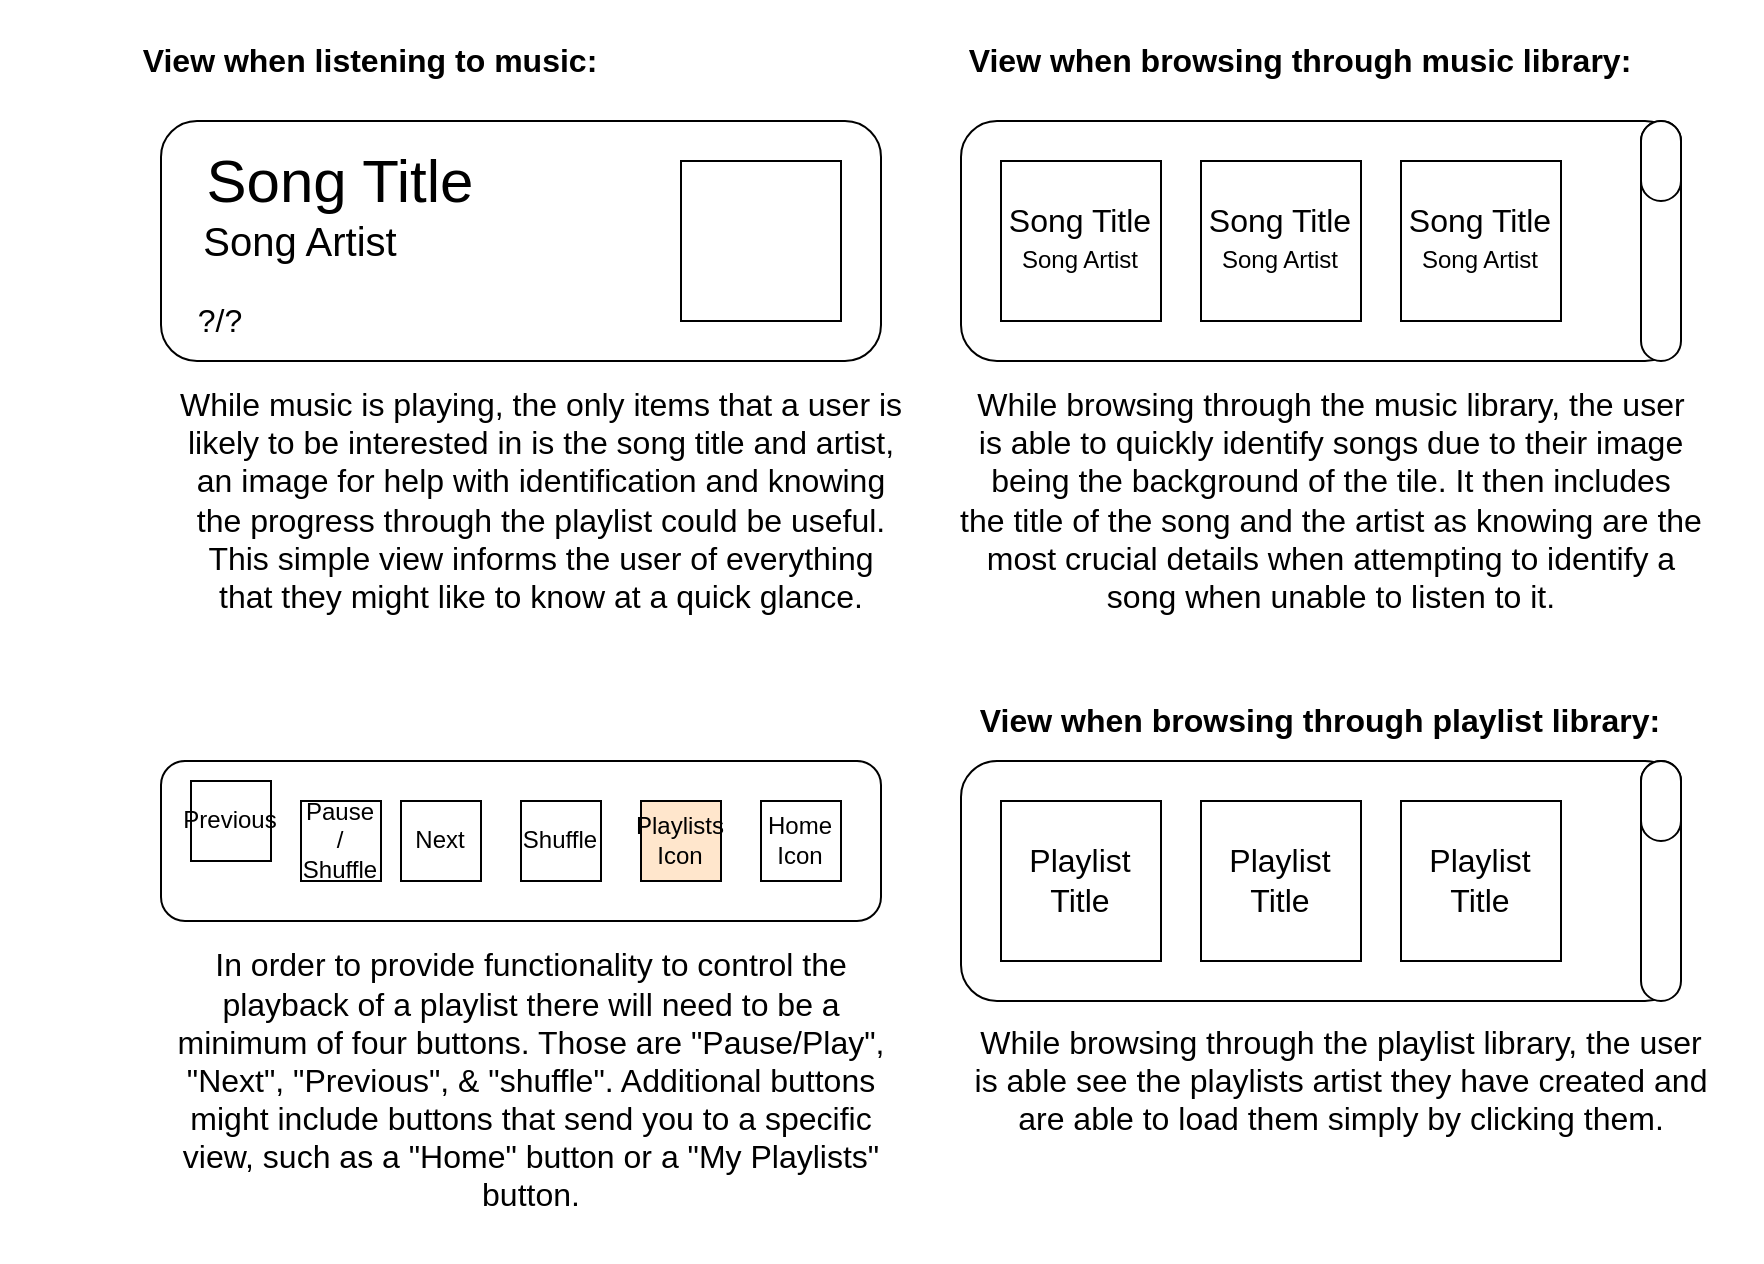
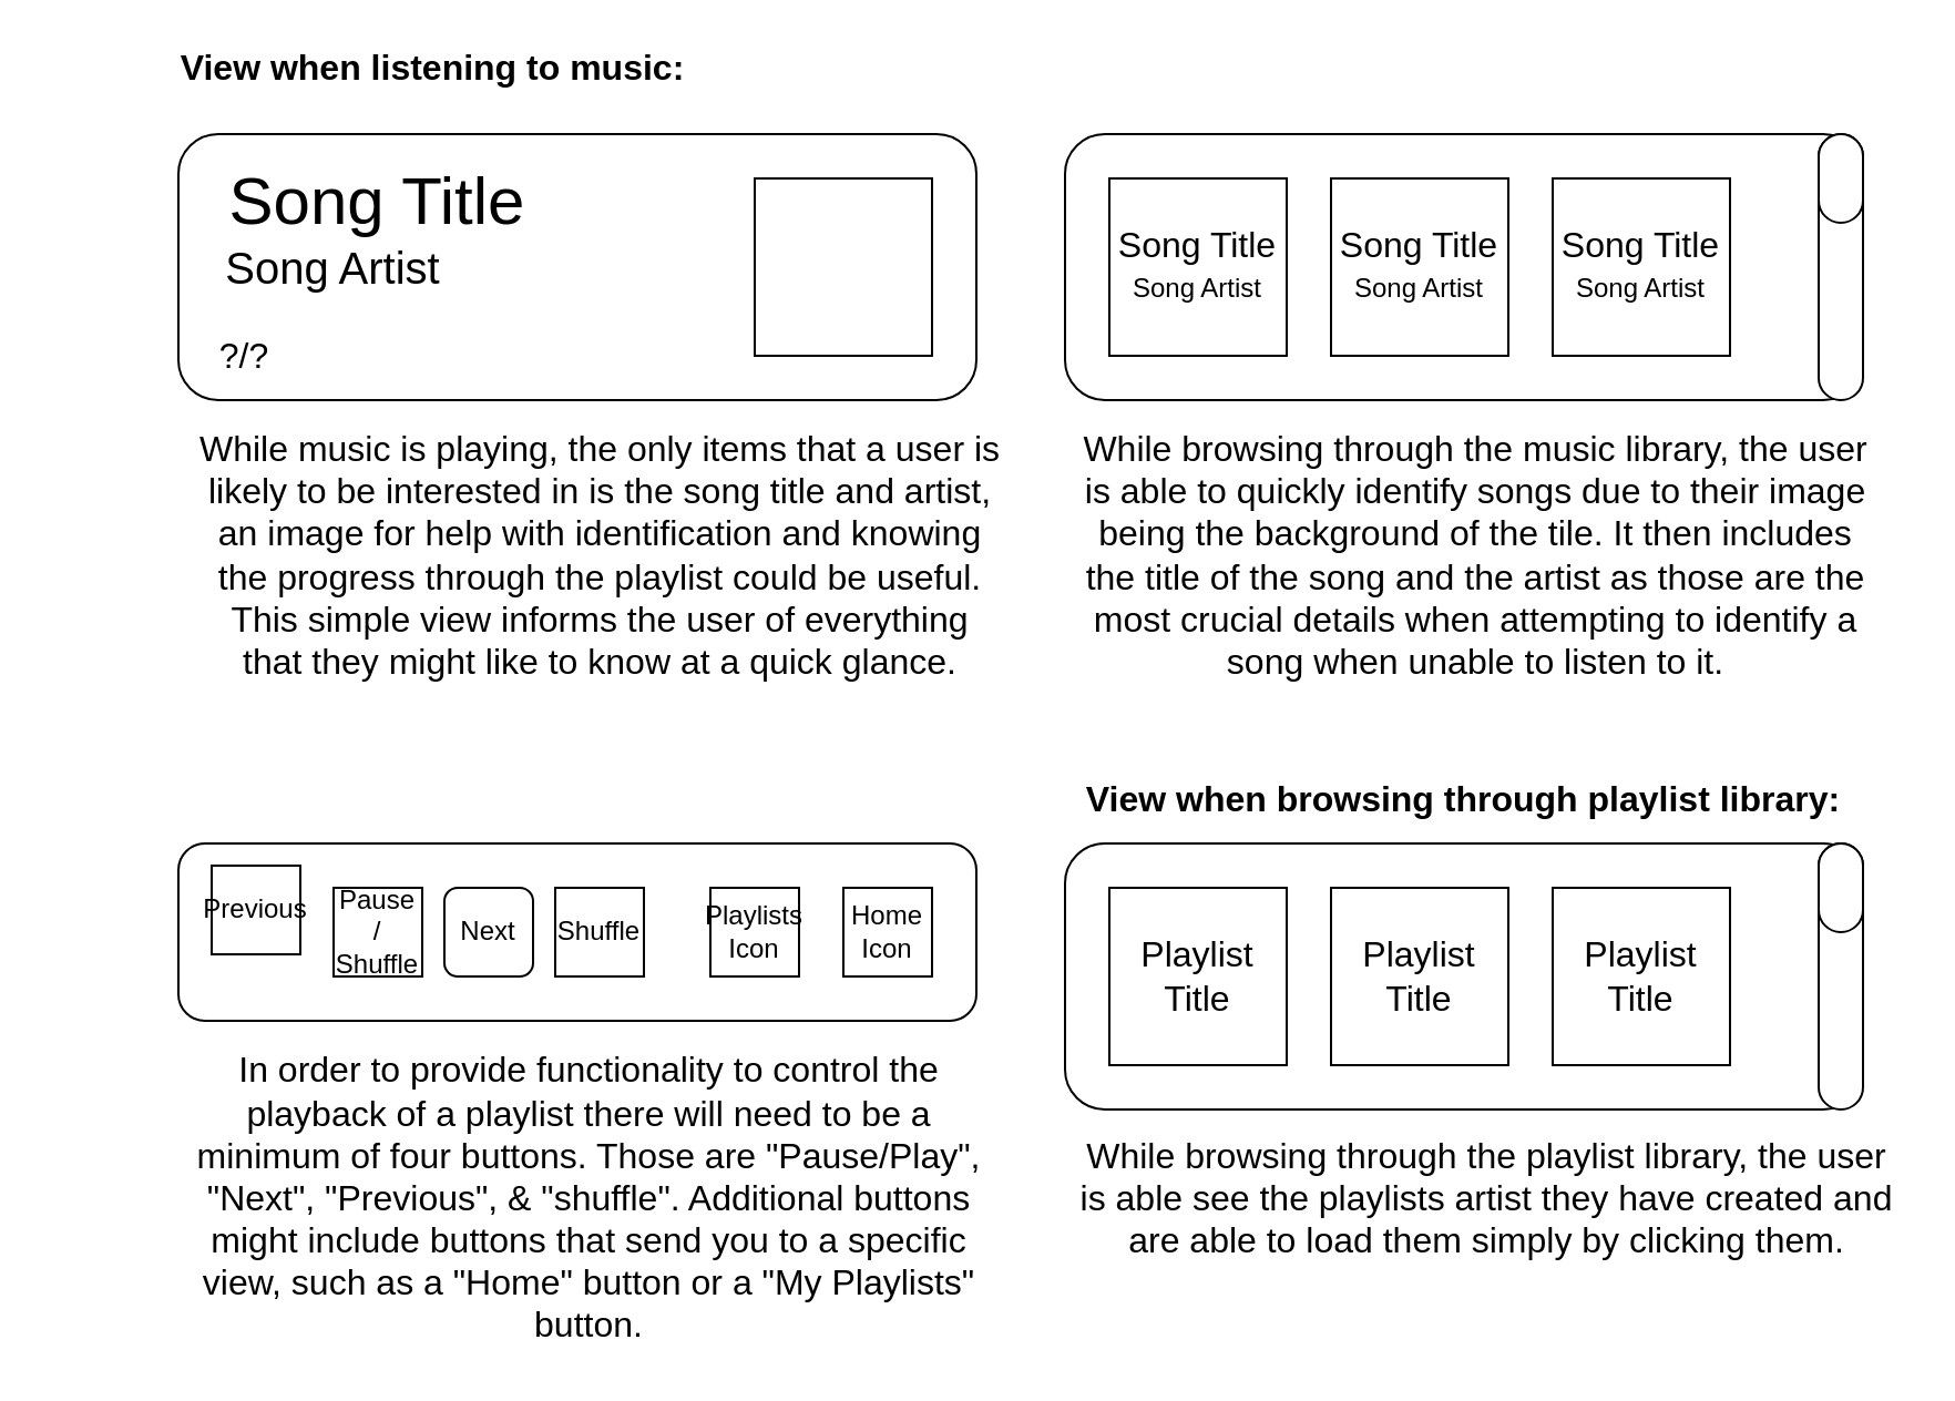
  <mxCell id="0" />
  <mxCell id="1" parent="0" />
  <mxCell id="2" value="" style="rounded=1;whiteSpace=wrap;html=1;" parent="1" vertex="1"><mxGeometry x="80" y="60" width="360" height="120" as="geometry" /></mxCell>
  <mxCell id="3" value="Song Title" style="text;html=1;strokeColor=none;fillColor=none;align=center;verticalAlign=middle;whiteSpace=wrap;rounded=0;fontSize=30;" parent="1" vertex="1"><mxGeometry x="80" y="80" width="180" height="20" as="geometry" /></mxCell>
  <mxCell id="4" value="Song Artist" style="text;html=1;strokeColor=none;fillColor=none;align=center;verticalAlign=middle;whiteSpace=wrap;rounded=0;fontSize=20;" parent="1" vertex="1"><mxGeometry x="60" y="110" width="180" height="20" as="geometry" /></mxCell>
  <mxCell id="5" value="" style="whiteSpace=wrap;html=1;aspect=fixed;fontSize=19;" parent="1" vertex="1"><mxGeometry x="340" y="80" width="80" height="80" as="geometry" /></mxCell>
  <mxCell id="6" value="&lt;font style=&quot;font-size: 16px;&quot;&gt;?/?&lt;/font&gt;" style="text;html=1;strokeColor=none;fillColor=none;align=center;verticalAlign=middle;whiteSpace=wrap;rounded=0;fontSize=16;" parent="1" vertex="1"><mxGeometry x="20" y="150" width="180" height="20" as="geometry" /></mxCell>
- <mxCell id="7" value="View when listening to music:" style="text;html=1;strokeColor=none;fillColor=none;align=center;verticalAlign=middle;whiteSpace=wrap;rounded=0;fontSize=16;fontStyle=1" parent="1" vertex="1"><mxGeometry x="70" y="20" width="230" height="20" as="geometry" /></mxCell>
+ <mxCell id="7" value="View when listening to music:" style="text;html=1;strokeColor=none;fillColor=none;align=center;verticalAlign=middle;whiteSpace=wrap;rounded=0;fontSize=16;fontStyle=1" parent="1" vertex="1"><mxGeometry x="80" y="20" width="230" height="20" as="geometry" /></mxCell>
  <mxCell id="8" value="While music is playing, the only items that a user is&lt;br&gt;likely to be interested in is the song title and artist,&lt;br&gt;an image for help with identification and knowing&lt;br&gt;the progress through the playlist could be useful.&lt;br&gt;This simple view informs the user of everything&lt;br&gt;that they might like to know at a quick glance." style="text;align=center;verticalAlign=middle;resizable=0;points=[];autosize=1;fontSize=16;html=1;" parent="1" vertex="1"><mxGeometry x="80" y="190" width="380" height="120" as="geometry" /></mxCell>
  <mxCell id="9" value="" style="rounded=1;whiteSpace=wrap;html=1;" parent="1" vertex="1"><mxGeometry x="480" y="60" width="360" height="120" as="geometry" /></mxCell>
  <mxCell id="10" value="" style="whiteSpace=wrap;html=1;aspect=fixed;fontSize=19;" parent="1" vertex="1"><mxGeometry x="500" y="80" width="80" height="80" as="geometry" /></mxCell>
- <mxCell id="11" value="View when browsing through music library:" style="text;html=1;strokeColor=none;fillColor=none;align=center;verticalAlign=middle;whiteSpace=wrap;rounded=0;fontSize=16;fontStyle=1" parent="1" vertex="1"><mxGeometry x="480" y="20" width="340" height="20" as="geometry" /></mxCell>
- <mxCell id="12" value="While browsing through the music library, the user&lt;br&gt;is able to quickly identify songs due to their image&lt;br&gt;being the background of the tile. It then includes&lt;br&gt;the title of the song and the artist as knowing are the&lt;br&gt;most crucial details when attempting to identify a&lt;br&gt;song when unable to listen to it." style="text;align=center;verticalAlign=middle;resizable=0;points=[];autosize=1;fontSize=16;html=1;" parent="1" vertex="1"><mxGeometry x="480" y="190" width="370" height="120" as="geometry" /></mxCell>
+ <mxCell id="12" value="While browsing through the music library, the user&lt;br&gt;is able to quickly identify songs due to their image&lt;br&gt;being the background of the tile. It then includes&lt;br&gt;the title of the song and the artist as those are the&lt;br&gt;most crucial details when attempting to identify a&lt;br&gt;song when unable to listen to it." style="text;align=center;verticalAlign=middle;resizable=0;points=[];autosize=1;fontSize=16;html=1;" parent="1" vertex="1"><mxGeometry x="480" y="190" width="370" height="120" as="geometry" /></mxCell>
  <mxCell id="13" value="" style="whiteSpace=wrap;html=1;aspect=fixed;fontSize=19;" parent="1" vertex="1"><mxGeometry x="600" y="80" width="80" height="80" as="geometry" /></mxCell>
  <mxCell id="14" value="" style="whiteSpace=wrap;html=1;aspect=fixed;fontSize=19;" parent="1" vertex="1"><mxGeometry x="700" y="80" width="80" height="80" as="geometry" /></mxCell>
  <mxCell id="15" value="Song Title" style="text;html=1;strokeColor=none;fillColor=none;align=center;verticalAlign=middle;whiteSpace=wrap;rounded=0;fontSize=16;" parent="1" vertex="1"><mxGeometry x="450" y="100" width="180" height="20" as="geometry" /></mxCell>
  <mxCell id="16" value="Song Artist" style="text;html=1;strokeColor=none;fillColor=none;align=center;verticalAlign=middle;whiteSpace=wrap;rounded=0;fontSize=12;" parent="1" vertex="1"><mxGeometry x="450" y="120" width="180" height="20" as="geometry" /></mxCell>
  <mxCell id="17" value="Song Title" style="text;html=1;strokeColor=none;fillColor=none;align=center;verticalAlign=middle;whiteSpace=wrap;rounded=0;fontSize=16;" parent="1" vertex="1"><mxGeometry x="550" y="100" width="180" height="20" as="geometry" /></mxCell>
  <mxCell id="18" value="Song Artist" style="text;html=1;strokeColor=none;fillColor=none;align=center;verticalAlign=middle;whiteSpace=wrap;rounded=0;fontSize=12;" parent="1" vertex="1"><mxGeometry x="550" y="120" width="180" height="20" as="geometry" /></mxCell>
  <mxCell id="19" value="Song Title" style="text;html=1;strokeColor=none;fillColor=none;align=center;verticalAlign=middle;whiteSpace=wrap;rounded=0;fontSize=16;" parent="1" vertex="1"><mxGeometry x="650" y="100" width="180" height="20" as="geometry" /></mxCell>
  <mxCell id="20" value="Song Artist" style="text;html=1;strokeColor=none;fillColor=none;align=center;verticalAlign=middle;whiteSpace=wrap;rounded=0;fontSize=12;" parent="1" vertex="1"><mxGeometry x="650" y="120" width="180" height="20" as="geometry" /></mxCell>
  <mxCell id="21" value="" style="rounded=1;whiteSpace=wrap;html=1;fontSize=16;align=left;arcSize=50;" parent="1" vertex="1"><mxGeometry x="820" y="60" width="20" height="120" as="geometry" /></mxCell>
  <mxCell id="22" value="" style="rounded=1;whiteSpace=wrap;html=1;fontSize=16;align=left;arcSize=50;" parent="1" vertex="1"><mxGeometry x="820" y="60" width="20" height="40" as="geometry" /></mxCell>
  <mxCell id="23" value="" style="rounded=1;whiteSpace=wrap;html=1;" vertex="1" parent="1"><mxGeometry x="80" y="380" width="360" height="80" as="geometry" /></mxCell>
  <mxCell id="24" value="&lt;div&gt;&lt;span&gt;In order to provide functionality to control the&lt;/span&gt;&lt;/div&gt;&lt;div&gt;&lt;span&gt;playback of a playlist there will need to be a&lt;/span&gt;&lt;/div&gt;&lt;div&gt;&lt;span&gt;minimum of four buttons. Those are &quot;Pause/Play&quot;,&lt;/span&gt;&lt;/div&gt;&lt;div&gt;&lt;span&gt;&quot;Next&quot;, &quot;Previous&quot;, &amp;amp; &quot;shuffle&quot;. Additional buttons&lt;/span&gt;&lt;/div&gt;&lt;div&gt;&lt;span&gt;might include buttons that send you to a specific&lt;/span&gt;&lt;/div&gt;&lt;div&gt;&lt;span&gt;view, such as a &quot;Home&quot; button or a &quot;My Playlists&quot;&lt;/span&gt;&lt;/div&gt;&lt;div&gt;&lt;span&gt;button.&lt;/span&gt;&lt;/div&gt;" style="text;align=center;verticalAlign=middle;resizable=0;points=[];autosize=1;fontSize=16;html=1;" vertex="1" parent="1"><mxGeometry x="80" y="470" width="370" height="140" as="geometry" /></mxCell>
  <mxCell id="25" value="Home&lt;br&gt;Icon" style="whiteSpace=wrap;html=1;aspect=fixed;" vertex="1" parent="1"><mxGeometry x="380" y="400" width="40" height="40" as="geometry" /></mxCell>
- <mxCell id="26" value="Playlists&lt;br&gt;Icon" style="whiteSpace=wrap;html=1;aspect=fixed;fillColor=#ffe6cc;" vertex="1" parent="1"><mxGeometry x="320" y="400" width="40" height="40" as="geometry" /></mxCell>
+ <mxCell id="26" value="Playlists&lt;br&gt;Icon" style="whiteSpace=wrap;html=1;aspect=fixed;" vertex="1" parent="1"><mxGeometry x="320" y="400" width="40" height="40" as="geometry" /></mxCell>
  <mxCell id="27" value="Previous" style="whiteSpace=wrap;html=1;aspect=fixed;" vertex="1" parent="1"><mxGeometry x="95" y="390" width="40" height="40" as="geometry" /></mxCell>
  <mxCell id="28" value="Pause&lt;br&gt;/ Shuffle" style="whiteSpace=wrap;html=1;aspect=fixed;" vertex="1" parent="1"><mxGeometry x="150" y="400" width="40" height="40" as="geometry" /></mxCell>
- <mxCell id="29" value="Next" style="whiteSpace=wrap;html=1;aspect=fixed;" vertex="1" parent="1"><mxGeometry x="200" y="400" width="40" height="40" as="geometry" /></mxCell>
- <mxCell id="30" value="Shuffle" style="whiteSpace=wrap;html=1;aspect=fixed;" vertex="1" parent="1"><mxGeometry x="260" y="400" width="40" height="40" as="geometry" /></mxCell>
+ <mxCell id="29" value="Next" style="whiteSpace=wrap;html=1;aspect=fixed;rounded=1;" vertex="1" parent="1"><mxGeometry x="200" y="400" width="40" height="40" as="geometry" /></mxCell>
+ <mxCell id="30" value="Shuffle" style="whiteSpace=wrap;html=1;aspect=fixed;" vertex="1" parent="1"><mxGeometry x="250" y="400" width="40" height="40" as="geometry" /></mxCell>
  <mxCell id="31" value="" style="rounded=1;whiteSpace=wrap;html=1;" vertex="1" parent="1"><mxGeometry x="480" y="380" width="360" height="120" as="geometry" /></mxCell>
  <mxCell id="32" value="" style="whiteSpace=wrap;html=1;aspect=fixed;fontSize=19;" vertex="1" parent="1"><mxGeometry x="500" y="400" width="80" height="80" as="geometry" /></mxCell>
  <mxCell id="33" value="View when browsing through playlist library:" style="text;html=1;strokeColor=none;fillColor=none;align=center;verticalAlign=middle;whiteSpace=wrap;rounded=0;fontSize=16;fontStyle=1" vertex="1" parent="1"><mxGeometry x="485" y="350" width="350" height="20" as="geometry" /></mxCell>
  <mxCell id="34" value="While browsing through the playlist library, the user&lt;br&gt;is able see the playlists artist they have created and&lt;br&gt;are able to load them simply by clicking them." style="text;align=center;verticalAlign=middle;resizable=0;points=[];autosize=1;fontSize=16;html=1;" vertex="1" parent="1"><mxGeometry x="480" y="510" width="380" height="60" as="geometry" /></mxCell>
  <mxCell id="35" value="" style="whiteSpace=wrap;html=1;aspect=fixed;fontSize=19;" vertex="1" parent="1"><mxGeometry x="600" y="400" width="80" height="80" as="geometry" /></mxCell>
  <mxCell id="36" value="" style="whiteSpace=wrap;html=1;aspect=fixed;fontSize=19;" vertex="1" parent="1"><mxGeometry x="700" y="400" width="80" height="80" as="geometry" /></mxCell>
  <mxCell id="37" value="Playlist &lt;br&gt;Title" style="text;html=1;strokeColor=none;fillColor=none;align=center;verticalAlign=middle;whiteSpace=wrap;rounded=0;fontSize=16;" vertex="1" parent="1"><mxGeometry x="550" y="430" width="180" height="20" as="geometry" /></mxCell>
  <mxCell id="38" value="Playlist&lt;br&gt;Title" style="text;html=1;strokeColor=none;fillColor=none;align=center;verticalAlign=middle;whiteSpace=wrap;rounded=0;fontSize=16;" vertex="1" parent="1"><mxGeometry x="650" y="430" width="180" height="20" as="geometry" /></mxCell>
  <mxCell id="39" value="" style="rounded=1;whiteSpace=wrap;html=1;fontSize=16;align=left;arcSize=50;" vertex="1" parent="1"><mxGeometry x="820" y="380" width="20" height="120" as="geometry" /></mxCell>
  <mxCell id="40" value="" style="rounded=1;whiteSpace=wrap;html=1;fontSize=16;align=left;arcSize=50;" vertex="1" parent="1"><mxGeometry x="820" y="380" width="20" height="40" as="geometry" /></mxCell>
  <mxCell id="41" value="Playlist &lt;br&gt;Title" style="text;html=1;strokeColor=none;fillColor=none;align=center;verticalAlign=middle;whiteSpace=wrap;rounded=0;fontSize=16;" vertex="1" parent="1"><mxGeometry x="450" y="430" width="180" height="20" as="geometry" /></mxCell>
